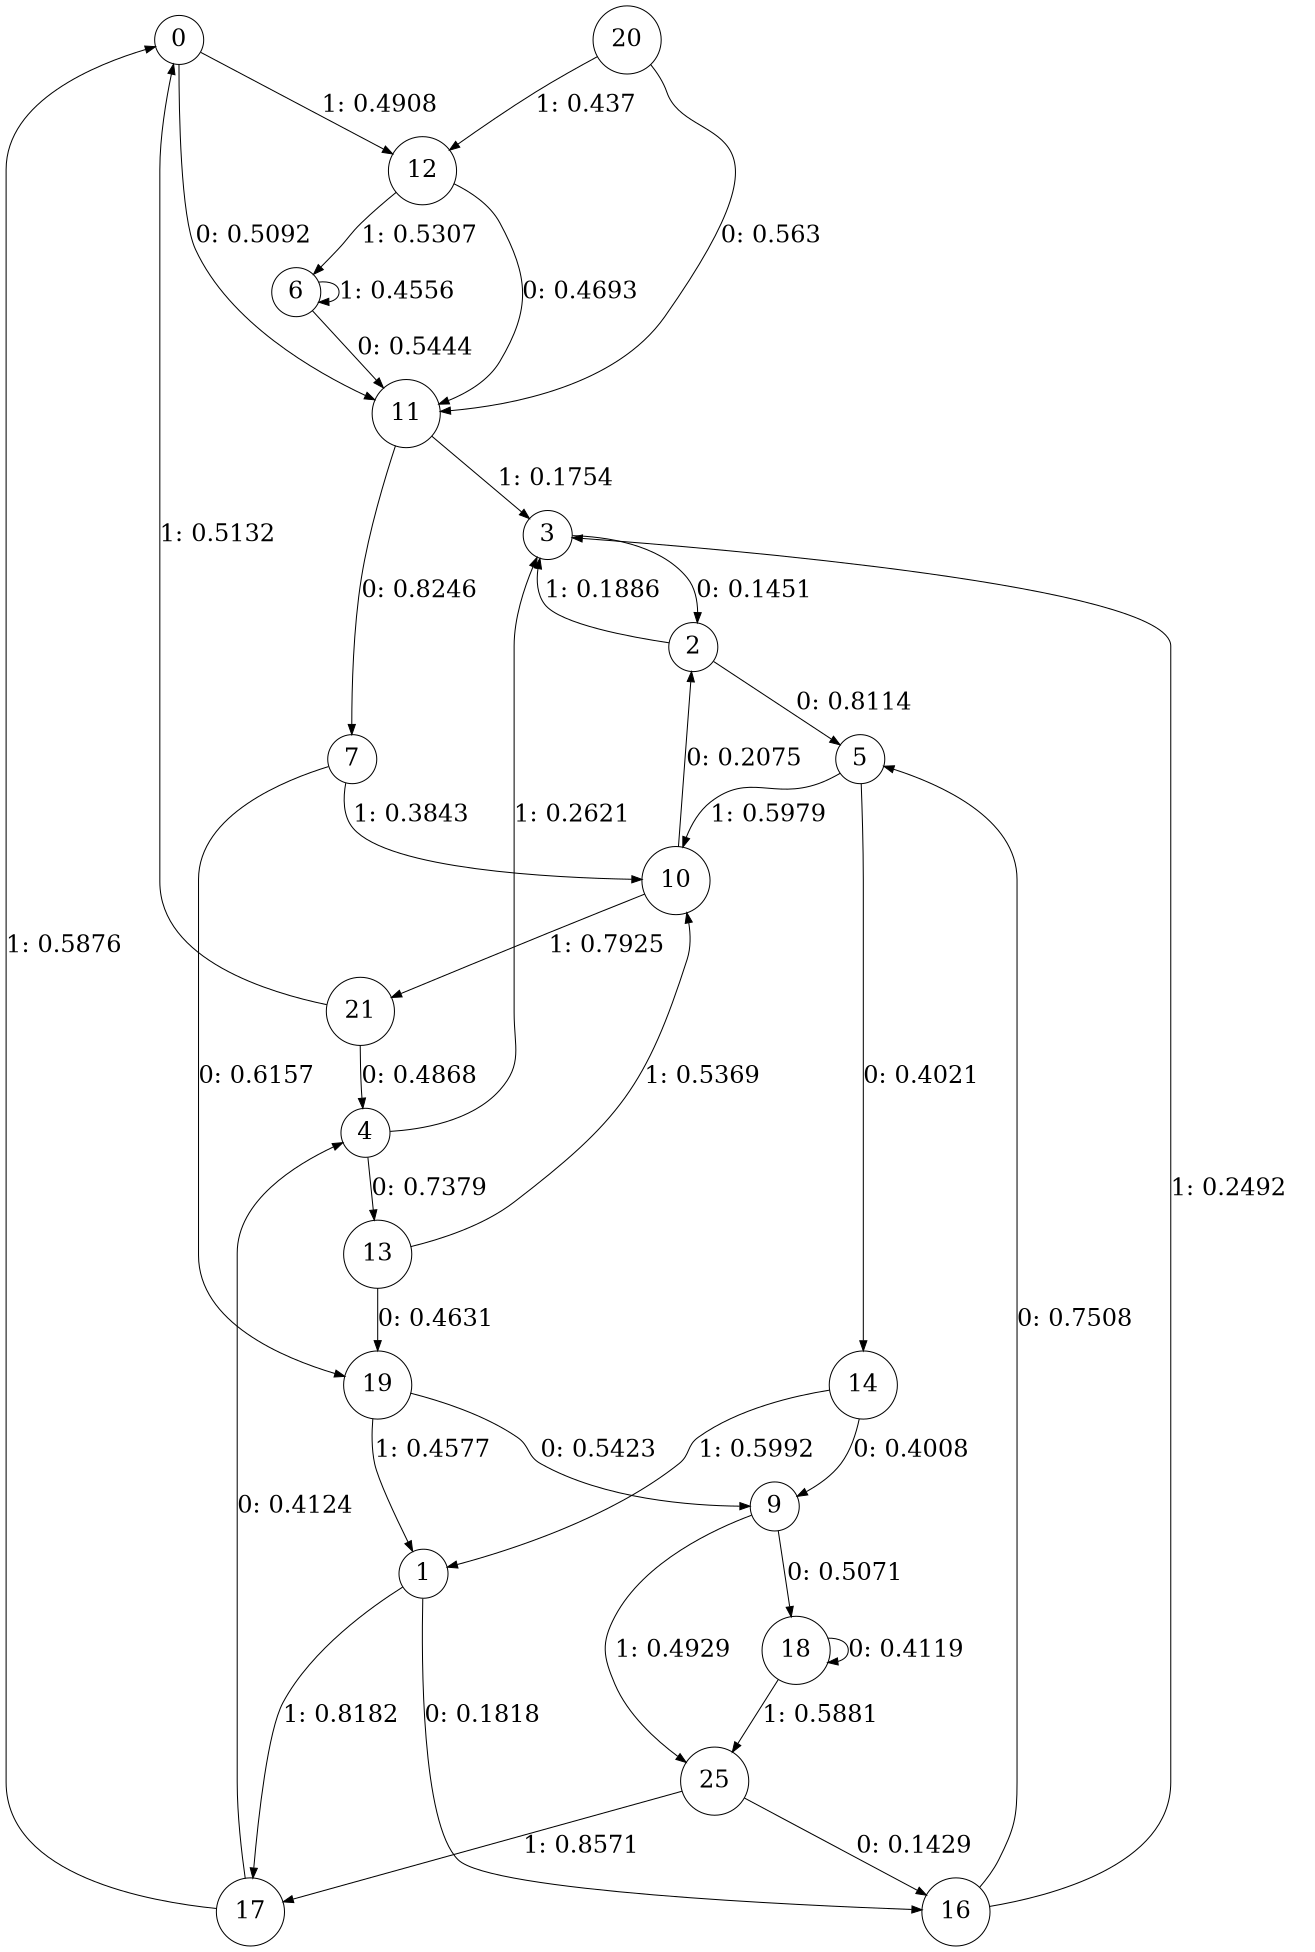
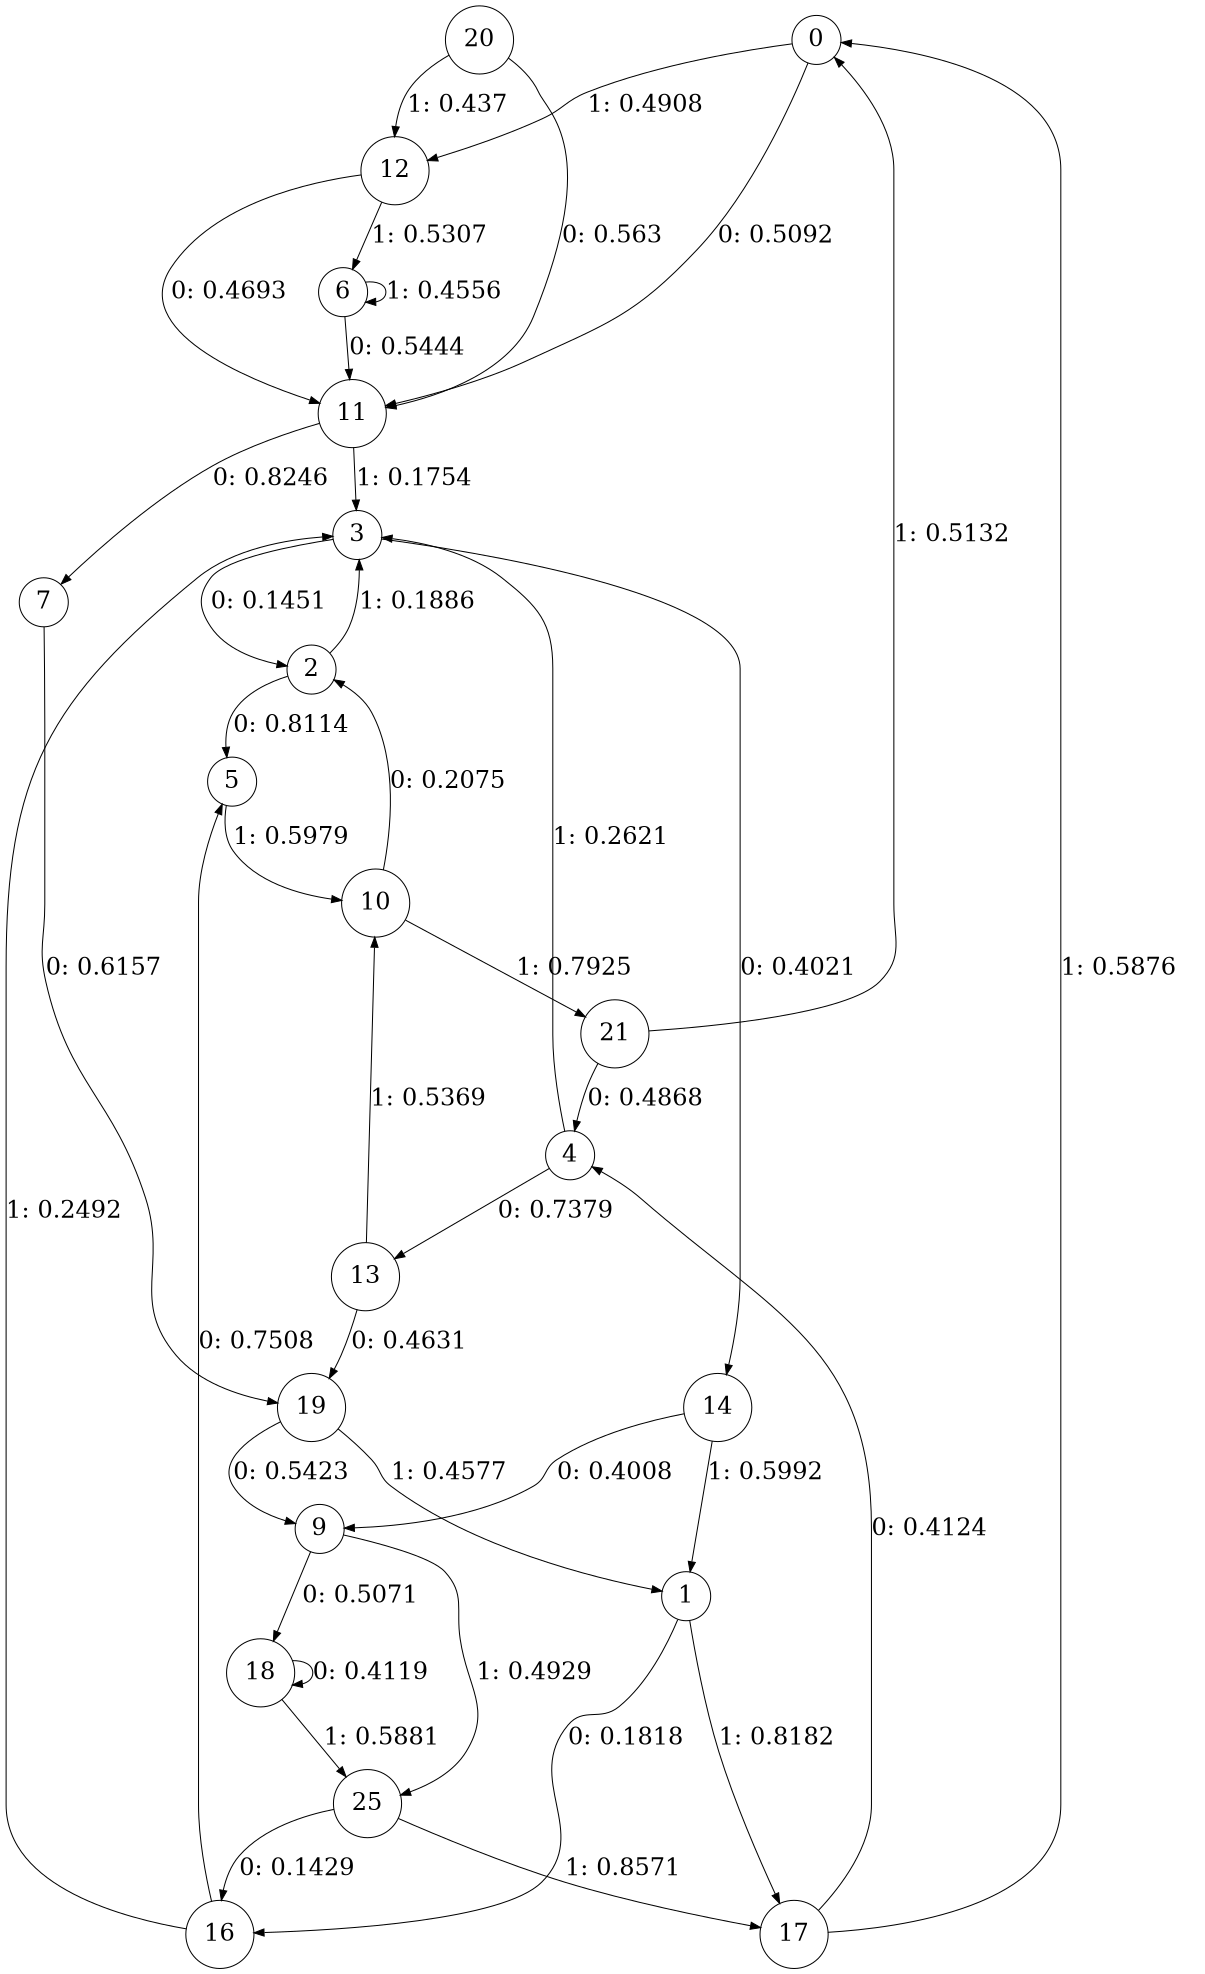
  digraph {
    node [fontsize=24 shape=circle]
    edge [fontsize=24]
    0
    11
    12
    3
    7
    6
    2
    10
    19
    1
    16
    17
    5
    4
    14
    13
    9
    21
    20
    18
    n21 [label=25]
    0 -> 11 [label="0: 0.5092   "]
    0 -> 12 [label="1: 0.4908   "]
    11 -> 3 [label="1: 0.1754   "]
    11 -> 7 [label="0: 0.8246   "]
    12 -> 11 [label="0: 0.4693   "]
    12 -> 6 [label="1: 0.5307   "]
    3 -> 2 [label="0: 0.1451   "]
-   7 -> 10 [label="1: 0.3843   "]
    7 -> 19 [label="0: 0.6157   "]
    6 -> 11 [label="0: 0.5444   "]
    6 -> 6 [label="1: 0.4556   "]
    2 -> 3 [label="1: 0.1886   "]
    2 -> 5 [label="0: 0.8114   "]
    10 -> 2 [label="0: 0.2075   "]
    10 -> 21 [label="1: 0.7925   "]
    19 -> 1 [label="1: 0.4577   "]
    19 -> 9 [label="0: 0.5423   "]
    1 -> 16 [label="0: 0.1818   "]
    1 -> 17 [label="1: 0.8182   "]
    16 -> 3 [label="1: 0.2492   "]
    16 -> 5 [label="0: 0.7508   "]
    17 -> 0 [label="1: 0.5876   "]
    17 -> 4 [label="0: 0.4124   "]
    5 -> 10 [label="1: 0.5979   "]
-   5 -> 14 [label="0: 0.4021   "]
+   3 -> 14 [label="0: 0.4021   "]
    4 -> 3 [label="1: 0.2621   "]
    4 -> 13 [label="0: 0.7379   "]
    14 -> 1 [label="1: 0.5992   "]
    14 -> 9 [label="0: 0.4008   "]
    13 -> 10 [label="1: 0.5369   "]
    13 -> 19 [label="0: 0.4631   "]
    9 -> 18 [label="0: 0.5071   "]
    9 -> n21 [label="1: 0.4929   "]
    21 -> 0 [label="1: 0.5132   "]
    21 -> 4 [label="0: 0.4868   "]
    20 -> 11 [label="0: 0.563    "]
    20 -> 12 [label="1: 0.437    "]
    18 -> 18 [label="0: 0.4119   "]
    18 -> n21 [label="1: 0.5881   "]
    n21 -> 16 [label="0: 0.1429   "]
    n21 -> 17 [label="1: 0.8571   "]
  }
